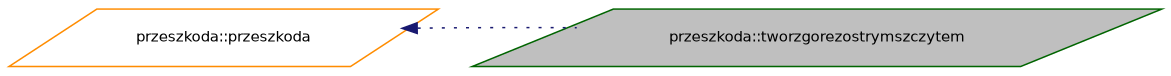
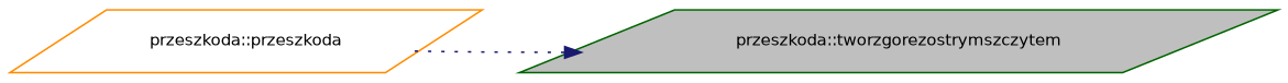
  digraph {
    rankdir=RL
    node [fontname=Helvetica fontsize=10 shape=parallelogram style=filled]
    n1 [color=darkgreen fillcolor=grey75 fontcolor=black height=0.2 label="przeszkoda::tworzgorezostrymszczytem" width=0.4]
    n2 [color=darkorange fillcolor=white height=0.2 label="przeszkoda::przeszkoda" width=0.4]
-   n2 -> n1 [color=midnightblue dir=back fontname=Helvetica fontsize=10 labelfontname=Helvetica labelfontsize=10 style=dotted]
+   n1 -> n2 [color=midnightblue dir=back fontname=Helvetica fontsize=10 labelfontname=Helvetica labelfontsize=10 style=dotted]
  }
